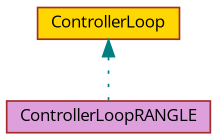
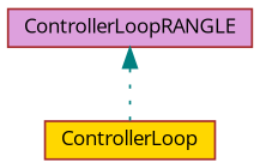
  digraph {
    fontname="Open Sans"
    node [color=brown fontname="Open Sans" fontsize=10 shape=record style=filled]
    n1 [fillcolor=plum fontcolor=black height=0.2 label=ControllerLoopRANGLE width=0.4]
    n2 [fillcolor=gold height=0.2 label=ControllerLoop width=0.4]
-   n2 -> n1 [color=teal dir=back fontname="Open Sans" fontsize=10 labelfontname=Helvetica labelfontsize=10 style=dotted]
+   n1 -> n2 [color=teal dir=back fontname="Open Sans" fontsize=10 labelfontname=Helvetica labelfontsize=10 style=dotted]
  }
